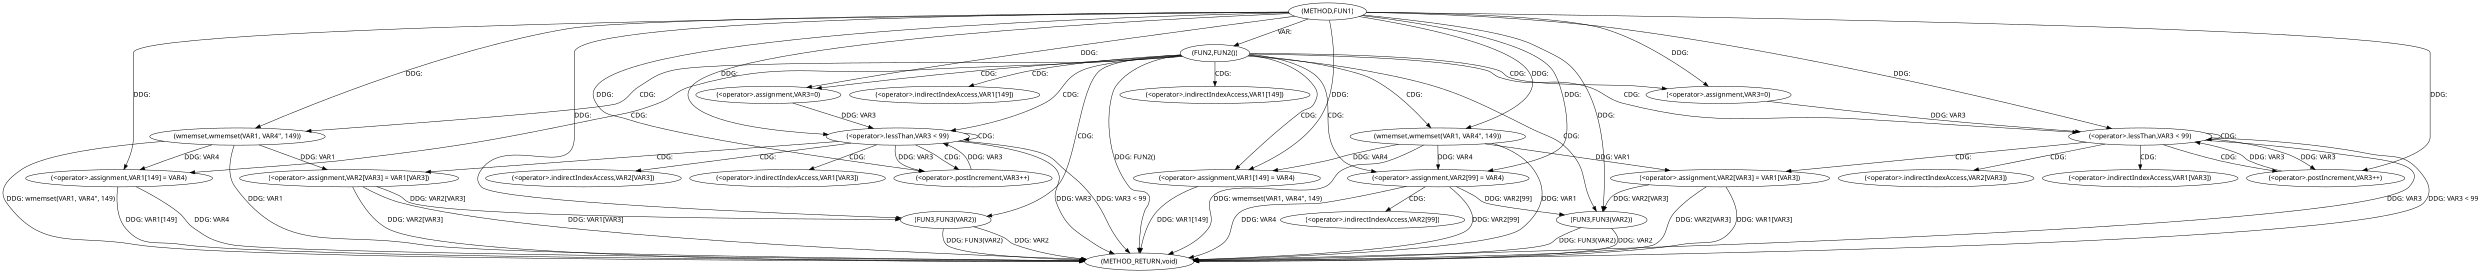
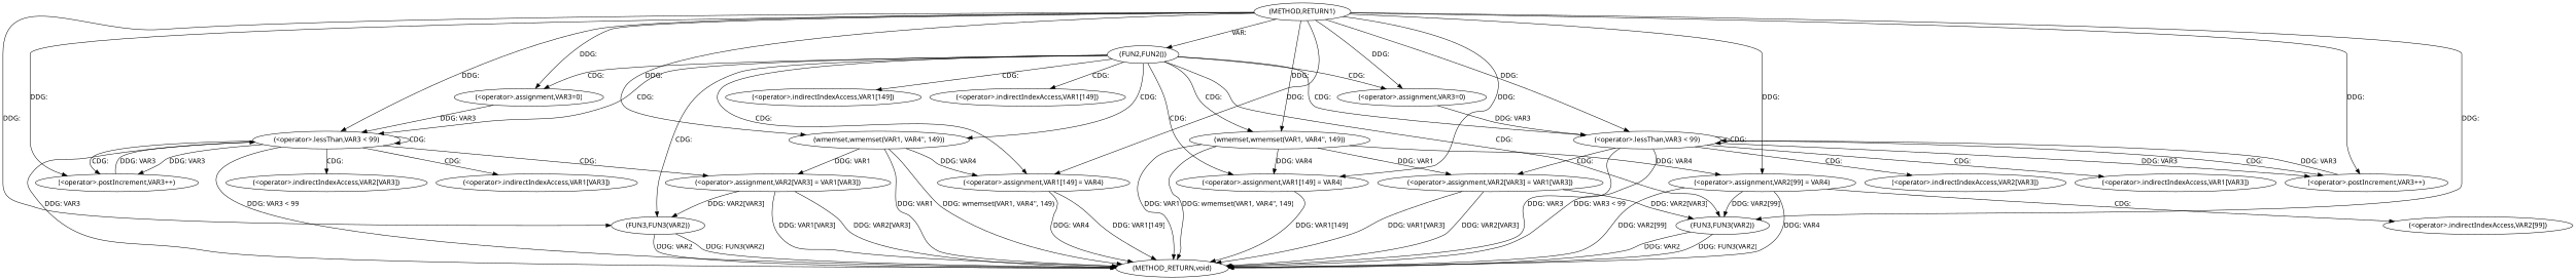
  digraph {
    fontname="Noto Sans"
    node [fontname="Noto Sans"]
    edge [fontname="Noto Sans"]
-   n1 [label="(METHOD,FUN1)"]
+   n1 [label="(METHOD,RETURN1)"]
    n2 [label="(FUN2,FUN2())"]
    n3 [label="(wmemset,wmemset(VAR1, VAR4'', 149))"]
    n4 [label="(<operator>.assignment,VAR1[149] = VAR4)"]
    n5 [label="(<operator>.assignment,VAR3=0)"]
    n6 [label="(<operator>.lessThan,VAR3 < 99)"]
    n7 [label="(<operator>.postIncrement,VAR3++)"]
    n8 [label="(FUN3,FUN3(VAR2))"]
    n9 [label="(wmemset,wmemset(VAR1, VAR4'', 149))"]
    n10 [label="(<operator>.assignment,VAR1[149] = VAR4)"]
    n11 [label="(<operator>.assignment,VAR3=0)"]
    n12 [label="(<operator>.lessThan,VAR3 < 99)"]
    n13 [label="(<operator>.postIncrement,VAR3++)"]
    n14 [label="(<operator>.assignment,VAR2[99] = VAR4)"]
    n15 [label="(FUN3,FUN3(VAR2))"]
    n16 [label="(METHOD_RETURN,void)"]
    n17 [label="(<operator>.indirectIndexAccess,VAR1[149])"]
    n18 [label="(<operator>.indirectIndexAccess,VAR1[149])"]
    n19 [label="(<operator>.assignment,VAR2[VAR3] = VAR1[VAR3])"]
    n20 [label="(<operator>.indirectIndexAccess,VAR2[VAR3])"]
    n21 [label="(<operator>.indirectIndexAccess,VAR1[VAR3])"]
    n22 [label="(<operator>.assignment,VAR2[VAR3] = VAR1[VAR3])"]
    n23 [label="(<operator>.indirectIndexAccess,VAR2[VAR3])"]
    n24 [label="(<operator>.indirectIndexAccess,VAR1[VAR3])"]
    n25 [label="(<operator>.indirectIndexAccess,VAR2[99])"]
    n1 -> n2 [label="VAR: "]
    n1 -> n3 [label="DDG: "]
    n1 -> n4 [label="DDG: "]
    n1 -> n5 [label="DDG: "]
    n1 -> n6 [label="DDG: "]
    n1 -> n7 [label="DDG: "]
    n1 -> n8 [label="DDG: "]
    n1 -> n9 [label="DDG: "]
    n1 -> n10 [label="DDG: "]
    n1 -> n11 [label="DDG: "]
    n1 -> n12 [label="DDG: "]
    n1 -> n13 [label="DDG: "]
    n1 -> n14 [label="DDG: "]
    n1 -> n15 [label="DDG: "]
    n2 -> n3 [label="CDG: "]
    n2 -> n4 [label="CDG: "]
    n2 -> n5 [label="CDG: "]
    n2 -> n6 [label="CDG: "]
    n2 -> n8 [label="CDG: "]
    n2 -> n9 [label="CDG: "]
    n2 -> n10 [label="CDG: "]
    n2 -> n11 [label="CDG: "]
    n2 -> n12 [label="CDG: "]
-   n2 -> n14 [label="CDG: "]
    n2 -> n15 [label="CDG: "]
-   n2 -> n16 [label="DDG: FUN2()"]
    n2 -> n17 [label="CDG: "]
    n2 -> n18 [label="CDG: "]
    n3 -> n4 [label="DDG: VAR4"]
    n3 -> n16 [label="DDG: VAR1"]
    n3 -> n16 [label="DDG: wmemset(VAR1, VAR4'', 149)"]
    n3 -> n19 [label="DDG: VAR1"]
    n4 -> n16 [label="DDG: VAR1[149]"]
    n4 -> n16 [label="DDG: VAR4"]
    n5 -> n6 [label="DDG: VAR3"]
    n6 -> n6 [label="CDG: "]
    n6 -> n7 [label="DDG: VAR3"]
    n6 -> n7 [label="CDG: "]
    n6 -> n16 [label="DDG: VAR3"]
    n6 -> n16 [label="DDG: VAR3 < 99"]
    n6 -> n19 [label="CDG: "]
    n6 -> n20 [label="CDG: "]
    n6 -> n21 [label="CDG: "]
    n7 -> n6 [label="DDG: VAR3"]
    n8 -> n16 [label="DDG: FUN3(VAR2)"]
    n8 -> n16 [label="DDG: VAR2"]
    n9 -> n10 [label="DDG: VAR4"]
    n9 -> n14 [label="DDG: VAR4"]
    n9 -> n16 [label="DDG: VAR1"]
    n9 -> n16 [label="DDG: wmemset(VAR1, VAR4'', 149)"]
    n9 -> n22 [label="DDG: VAR1"]
    n10 -> n16 [label="DDG: VAR1[149]"]
    n11 -> n12 [label="DDG: VAR3"]
    n12 -> n12 [label="CDG: "]
    n12 -> n13 [label="DDG: VAR3"]
    n12 -> n13 [label="CDG: "]
    n12 -> n16 [label="DDG: VAR3"]
    n12 -> n16 [label="DDG: VAR3 < 99"]
    n12 -> n22 [label="CDG: "]
    n12 -> n23 [label="CDG: "]
    n12 -> n24 [label="CDG: "]
    n13 -> n12 [label="DDG: VAR3"]
    n14 -> n15 [label="DDG: VAR2[99]"]
    n14 -> n16 [label="DDG: VAR2[99]"]
    n14 -> n16 [label="DDG: VAR4"]
    n14 -> n25 [label="CDG: "]
    n15 -> n16 [label="DDG: FUN3(VAR2)"]
    n15 -> n16 [label="DDG: VAR2"]
    n19 -> n8 [label="DDG: VAR2[VAR3]"]
    n19 -> n16 [label="DDG: VAR1[VAR3]"]
    n19 -> n16 [label="DDG: VAR2[VAR3]"]
    n22 -> n15 [label="DDG: VAR2[VAR3]"]
    n22 -> n16 [label="DDG: VAR1[VAR3]"]
    n22 -> n16 [label="DDG: VAR2[VAR3]"]
  }
